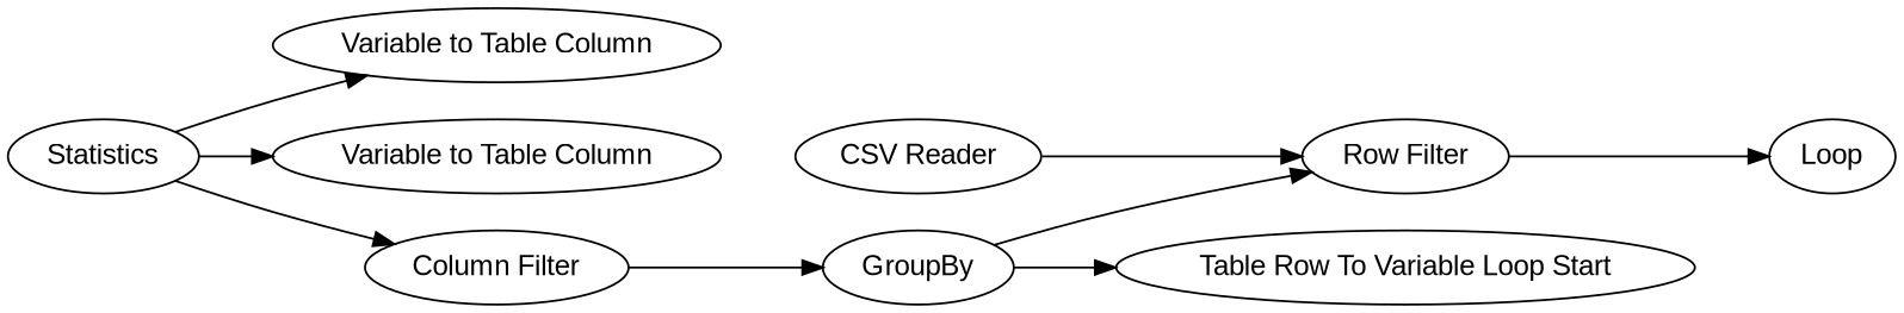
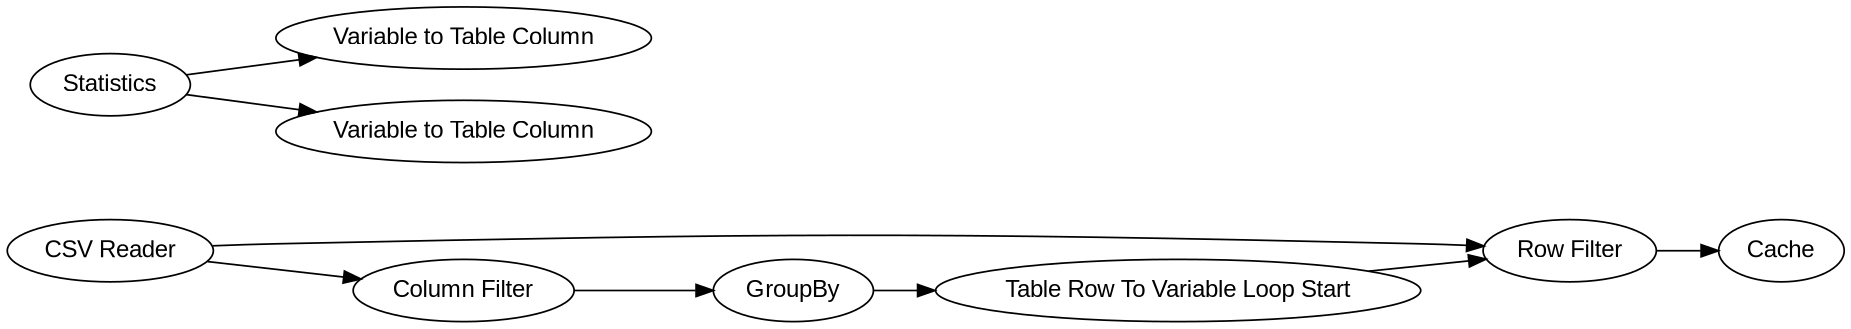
  digraph {
    fontname="Liberation Sans"
    rankdir=LR
    node [fontname="Liberation Sans"]
    edge [fontname="Liberation Sans"]
    n1 [label="Table Row To Variable Loop Start"]
    n2 [label="Row Filter"]
-   n3 [label=Loop]
+   n3 [label=Cache]
    n4 [label="Variable to Table Column"]
    n5 [label=Statistics]
    n6 [label="Variable to Table Column"]
    n7 [label="CSV Reader"]
    n8 [label="Column Filter"]
    n9 [label=GroupBy]
-   n9 -> n2
+   n1 -> n2
    n2 -> n3
    n5 -> n4
    n5 -> n6
    n7 -> n2
-   n5 -> n8
+   n7 -> n8
    n8 -> n9
    n9 -> n1
  }
